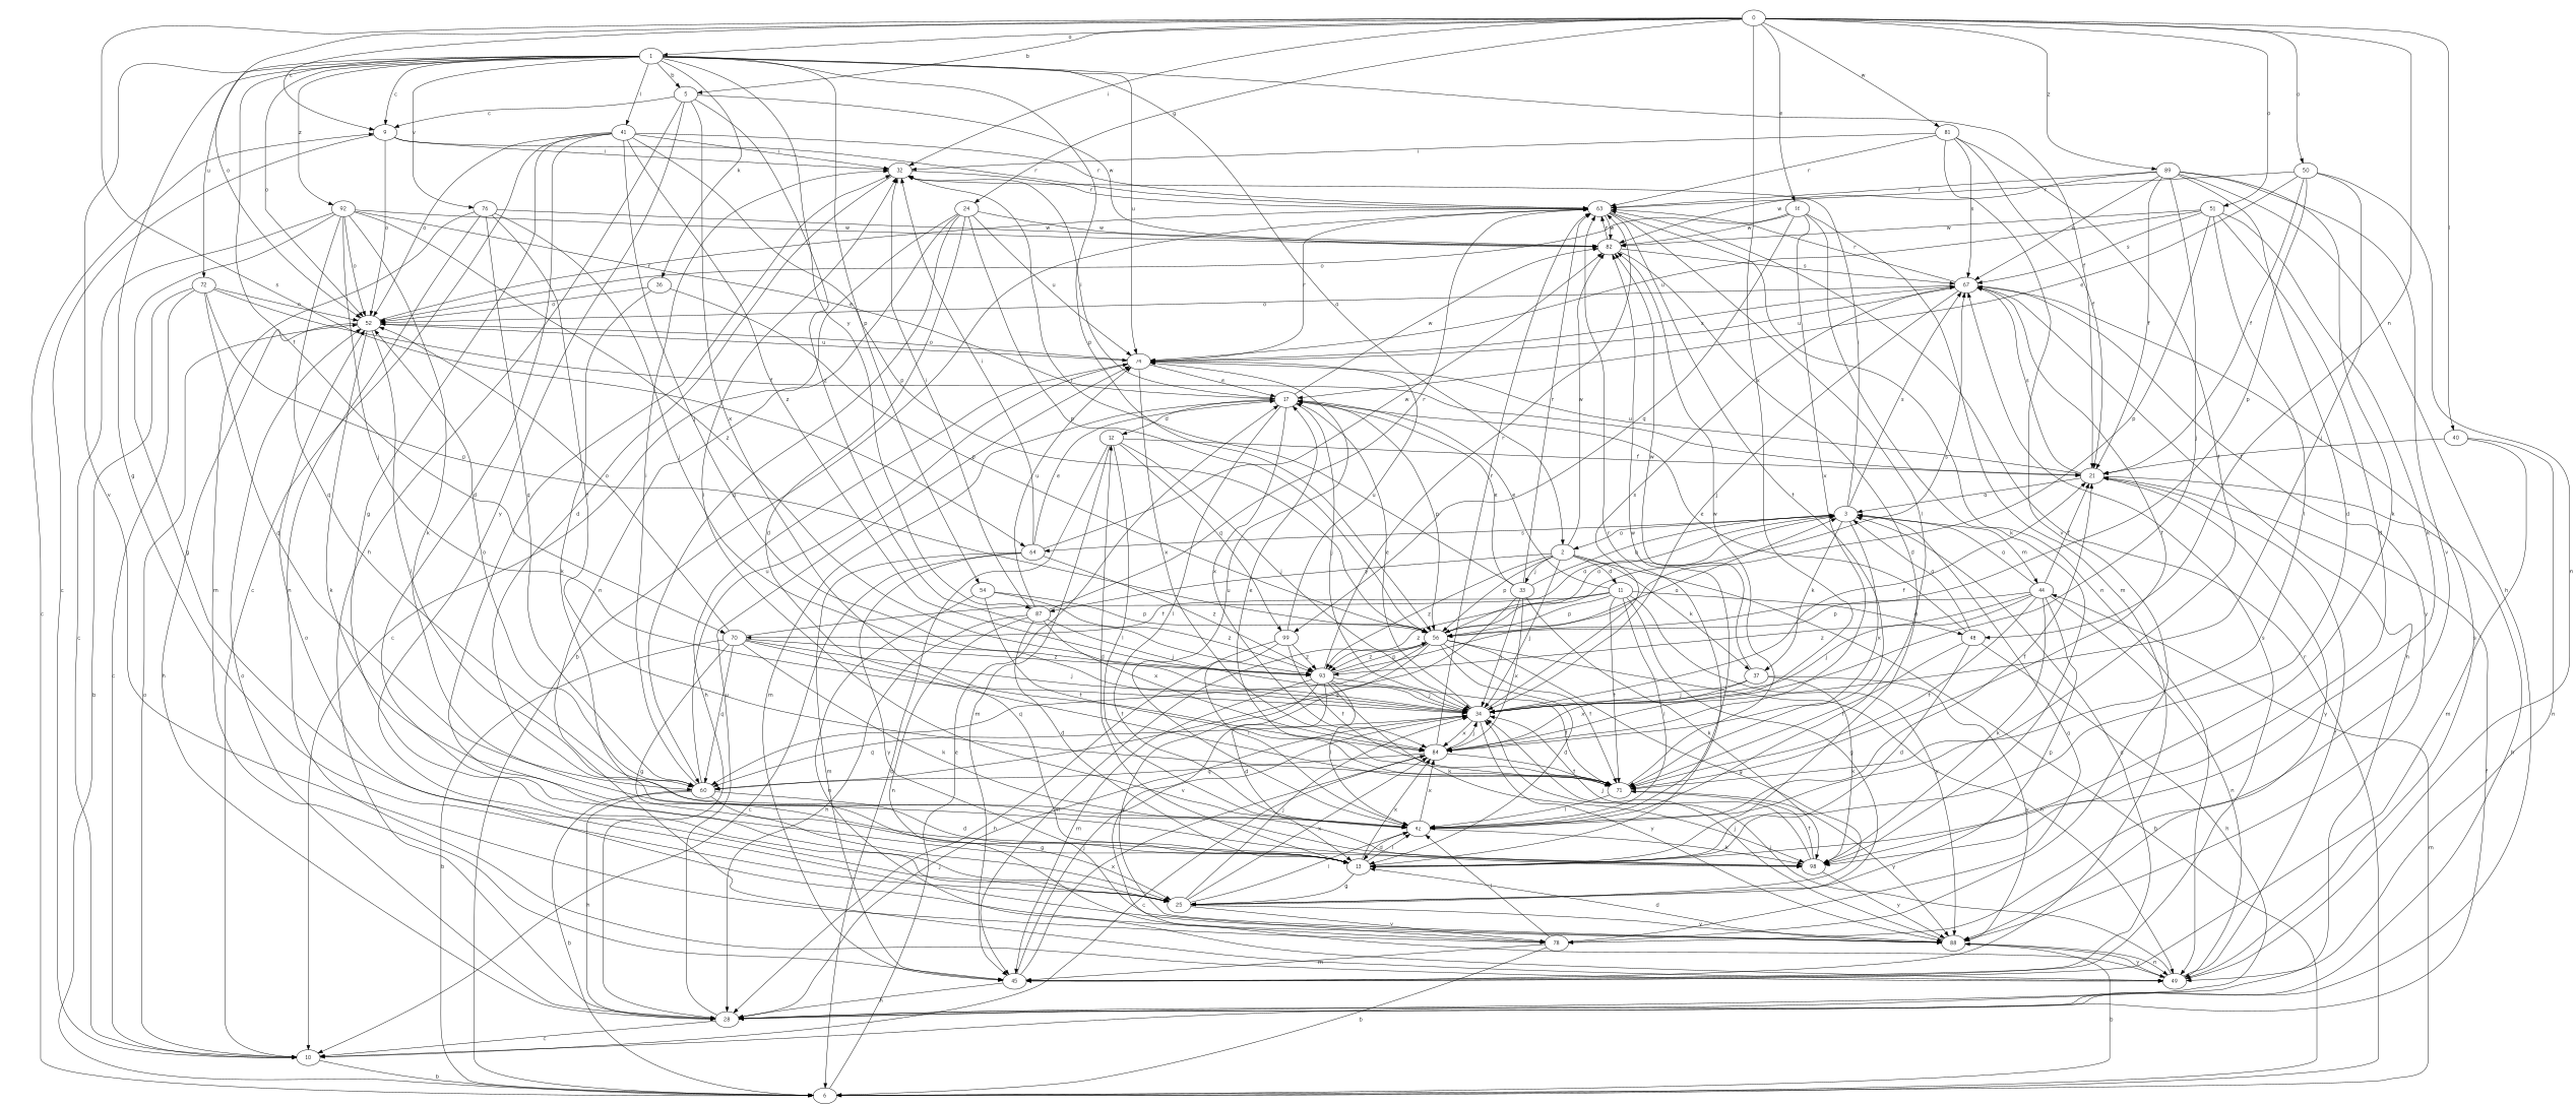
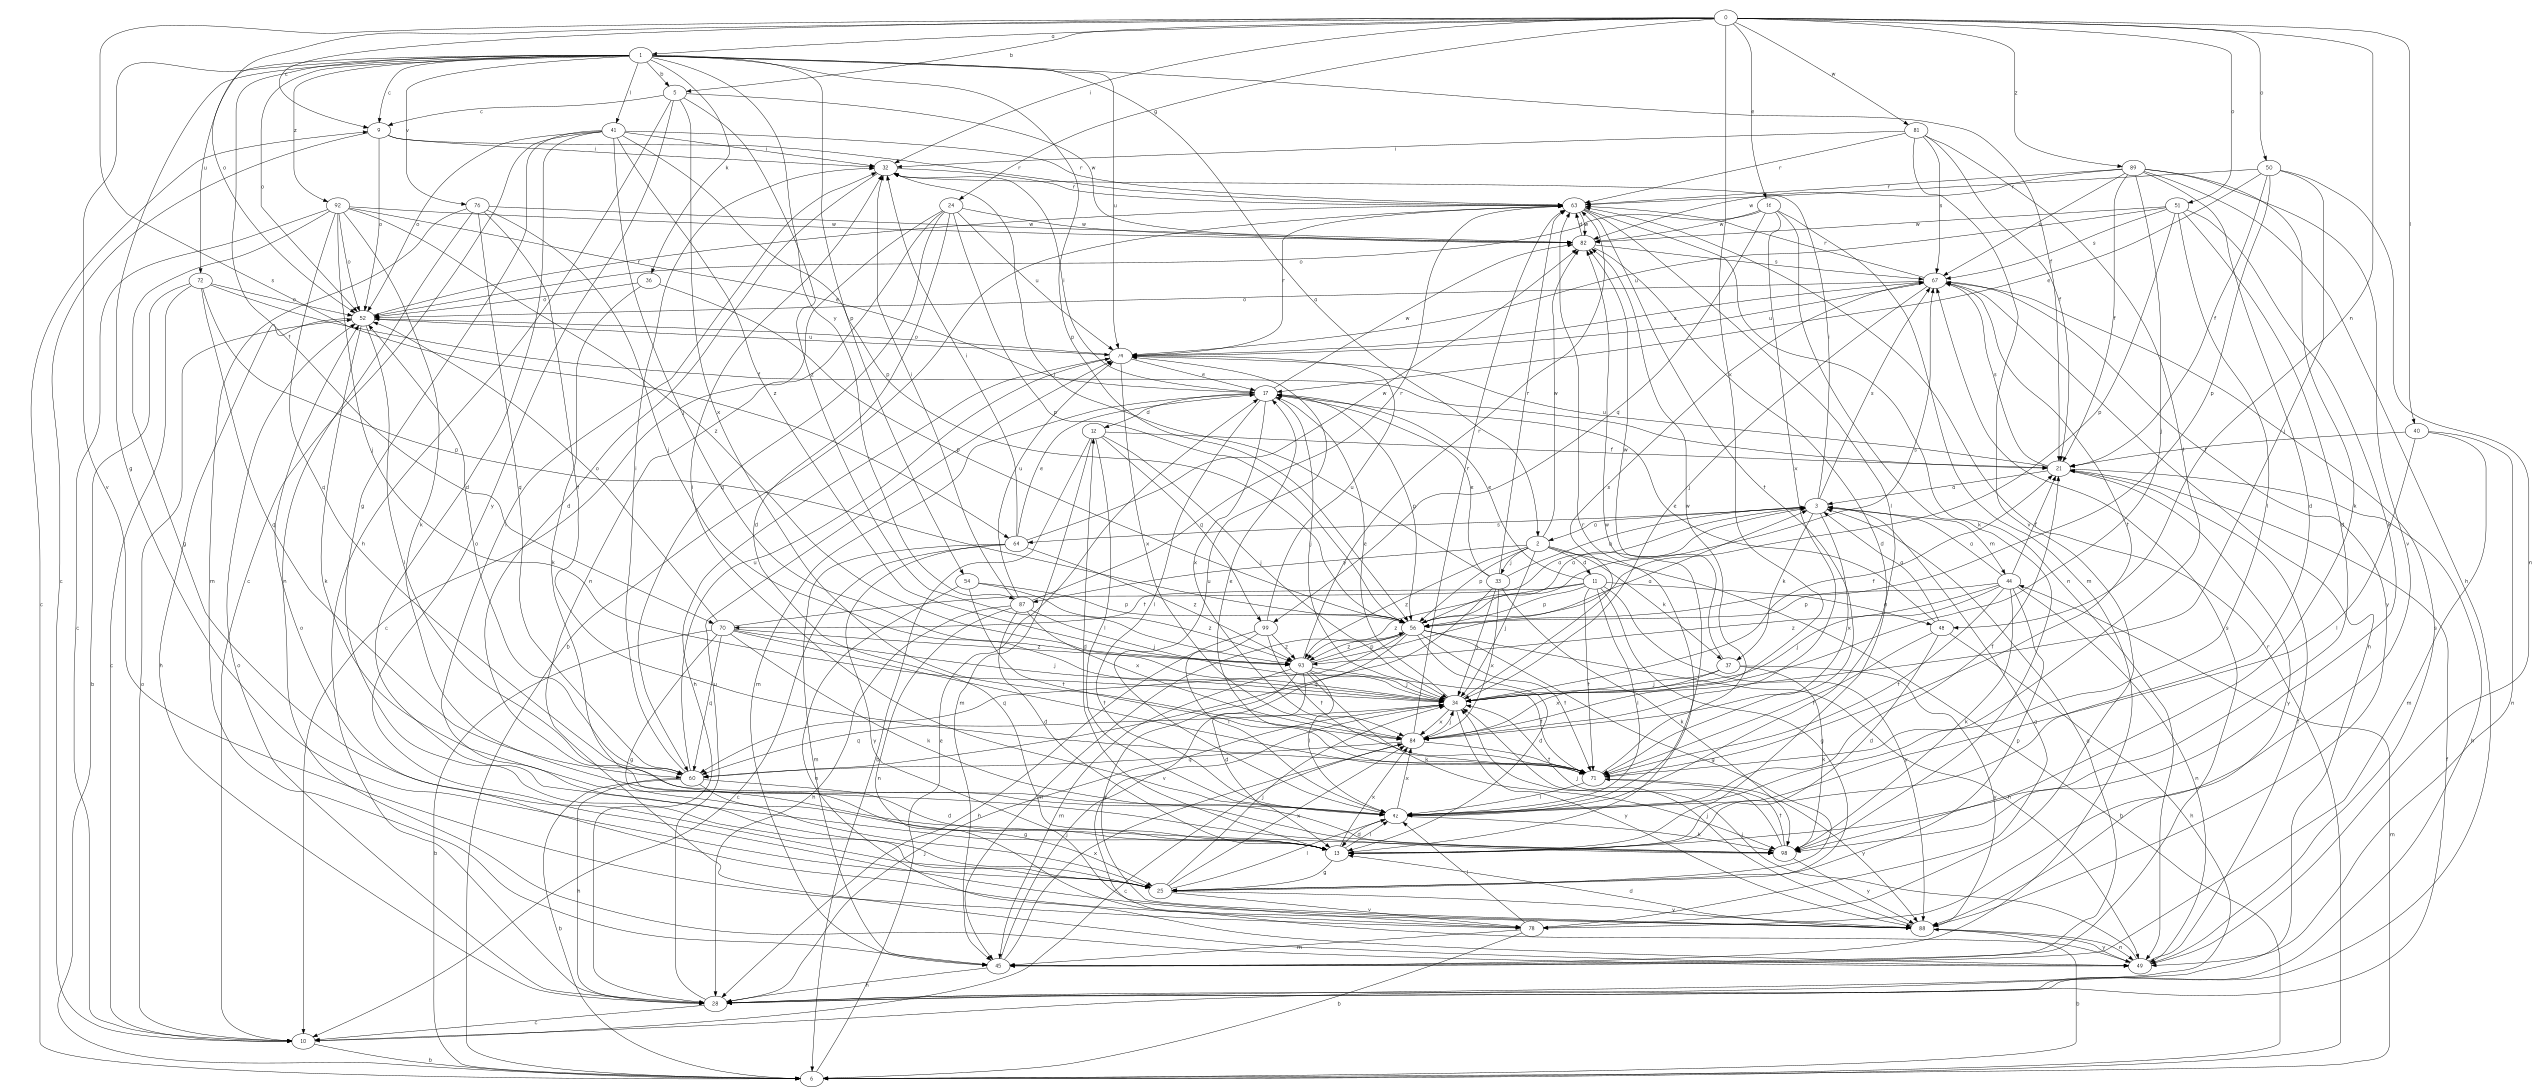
  strict digraph {
    fontname="Comic Neue"
    node [fontname="Comic Neue"]
    edge [fontname="Comic Neue"]
    0
    1
    5
    9
    16
    24
    32
    40
    48
    50
    51
    52
    64
    81
    84
    89
    2
    21
    25
    36
    41
    54
    56
    70
    72
    74
    76
    78
    87
    92
    82
    93
    28
    88
    63
    10
    45
    n38 [label=99]
    n39 [label=98]
    13
    49
    60
    42
    3
    17
    71
    34
    67
    6
    11
    33
    37
    44
    12
    0 -> 1 [label=a]
    0 -> 5 [label=b]
    0 -> 9 [label=c]
    0 -> 16 [label=e]
    0 -> 24 [label=g]
    0 -> 32 [label=i]
    0 -> 40 [label=l]
    0 -> 48 [label=n]
    0 -> 50 [label=o]
    0 -> 51 [label=o]
    0 -> 52 [label=o]
    0 -> 64 [label=s]
    0 -> 81 [label=w]
    0 -> 84 [label=x]
    0 -> 89 [label=z]
    1 -> 5 [label=b]
    1 -> 9 [label=c]
    1 -> 52 [label=o]
    1 -> 2 [label=a]
    1 -> 21 [label=f]
    1 -> 25 [label=g]
    1 -> 36 [label=k]
    1 -> 41 [label=l]
    1 -> 54 [label=p]
    1 -> 56 [label=p]
    1 -> 70 [label=t]
    1 -> 72 [label=u]
    1 -> 74 [label=u]
    1 -> 76 [label=v]
    1 -> 78 [label=v]
    1 -> 87 [label=y]
    1 -> 92 [label=z]
    5 -> 9 [label=c]
    5 -> 84 [label=x]
    5 -> 82 [label=w]
    5 -> 93 [label=z]
    5 -> 28 [label=h]
    5 -> 88 [label=y]
    9 -> 32 [label=i]
    9 -> 52 [label=o]
    9 -> 63 [label=r]
    9 -> 10 [label=c]
    16 -> 52 [label=o]
    16 -> 84 [label=x]
    16 -> 82 [label=w]
    16 -> 45 [label=m]
    16 -> n38 [label=q]
    16 -> n39 [label=k]
    24 -> 56 [label=p]
    24 -> 74 [label=u]
    24 -> 82 [label=w]
    24 -> 10 [label=c]
    24 -> 13 [label=d]
    24 -> 49 [label=n]
    24 -> 60 [label=q]
    32 -> 63 [label=r]
    32 -> 13 [label=d]
    40 -> 21 [label=f]
    40 -> 45 [label=m]
    40 -> 49 [label=n]
+   40 -> 42 [label=l]
    48 -> 28 [label=h]
    48 -> 13 [label=d]
    48 -> 3 [label=a]
    48 -> 17 [label=e]
    48 -> 71 [label=t]
    50 -> 21 [label=f]
    50 -> 56 [label=p]
    50 -> 63 [label=r]
    50 -> 49 [label=n]
    50 -> 17 [label=e]
    50 -> 34 [label=j]
    51 -> 56 [label=p]
    51 -> 74 [label=u]
    51 -> 82 [label=w]
    51 -> n39 [label=k]
    51 -> 13 [label=d]
    51 -> 42 [label=l]
    51 -> 67 [label=s]
    52 -> 74 [label=u]
    52 -> 28 [label=h]
    52 -> 63 [label=r]
    52 -> n39 [label=k]
    52 -> 42 [label=l]
    64 -> 32 [label=i]
    64 -> 82 [label=w]
    64 -> 93 [label=z]
    64 -> 88 [label=y]
    64 -> 10 [label=c]
    64 -> 45 [label=m]
    64 -> 17 [label=e]
    81 -> 32 [label=i]
    81 -> 21 [label=f]
    81 -> 78 [label=v]
    81 -> 63 [label=r]
    81 -> 71 [label=t]
    81 -> 67 [label=s]
    84 -> 63 [label=r]
    84 -> 10 [label=c]
    84 -> 60 [label=q]
    84 -> 71 [label=t]
    84 -> 34 [label=j]
    89 -> 21 [label=f]
    89 -> 78 [label=v]
    89 -> 82 [label=w]
    89 -> 28 [label=h]
    89 -> 63 [label=r]
    89 -> n39 [label=k]
    89 -> 13 [label=d]
    89 -> 34 [label=j]
    89 -> 67 [label=s]
    2 -> 56 [label=p]
    2 -> 87 [label=y]
    2 -> 82 [label=w]
    2 -> 93 [label=z]
    2 -> 34 [label=j]
    2 -> 6 [label=b]
    2 -> 11 [label=d]
    2 -> 33 [label=j]
    2 -> 37 [label=k]
    21 -> 74 [label=u]
    21 -> 28 [label=h]
    21 -> 88 [label=y]
    21 -> 3 [label=a]
    21 -> 67 [label=s]
    25 -> 32 [label=i]
    25 -> 84 [label=x]
    25 -> 78 [label=v]
    25 -> 88 [label=y]
    25 -> 42 [label=l]
    25 -> 34 [label=j]
    36 -> 52 [label=o]
    36 -> 56 [label=p]
    36 -> n39 [label=k]
    41 -> 32 [label=i]
    41 -> 52 [label=o]
    41 -> 25 [label=g]
    41 -> 56 [label=p]
    41 -> 93 [label=z]
    41 -> 63 [label=r]
    41 -> 10 [label=c]
    41 -> 13 [label=d]
    41 -> 34 [label=j]
    54 -> 56 [label=p]
    54 -> 93 [label=z]
    54 -> 49 [label=n]
    54 -> 71 [label=t]
    56 -> 25 [label=g]
    56 -> 78 [label=v]
    56 -> 93 [label=z]
    56 -> 45 [label=m]
    56 -> 13 [label=d]
    56 -> 49 [label=n]
    56 -> 60 [label=q]
    56 -> 3 [label=a]
    56 -> 71 [label=t]
    56 -> 67 [label=s]
    70 -> 52 [label=o]
    70 -> 25 [label=g]
    70 -> 93 [label=z]
    70 -> n39 [label=k]
    70 -> 60 [label=q]
    70 -> 3 [label=a]
    70 -> 71 [label=t]
    70 -> 34 [label=j]
    70 -> 6 [label=b]
    72 -> 52 [label=o]
    72 -> 21 [label=f]
    72 -> 56 [label=p]
    72 -> 10 [label=c]
    72 -> 60 [label=q]
    72 -> 6 [label=b]
    74 -> 52 [label=o]
    74 -> 84 [label=x]
    74 -> 28 [label=h]
    74 -> 63 [label=r]
    74 -> 17 [label=e]
    74 -> 67 [label=s]
    76 -> 82 [label=w]
    76 -> 45 [label=m]
    76 -> 49 [label=n]
    76 -> 60 [label=q]
    76 -> 71 [label=t]
    76 -> 34 [label=j]
    78 -> 52 [label=o]
    78 -> 45 [label=m]
    78 -> 42 [label=l]
    78 -> 3 [label=a]
    78 -> 6 [label=b]
    87 -> 32 [label=i]
    87 -> 84 [label=x]
    87 -> 74 [label=u]
    87 -> 28 [label=h]
    87 -> 63 [label=r]
    87 -> 13 [label=d]
    87 -> 49 [label=n]
    87 -> 34 [label=j]
    92 -> 52 [label=o]
    92 -> 25 [label=g]
    92 -> 82 [label=w]
    92 -> 93 [label=z]
    92 -> 10 [label=c]
    92 -> n39 [label=k]
    92 -> 60 [label=q]
    92 -> 17 [label=e]
    92 -> 34 [label=j]
-   82 -> 63 [label=r]
+   82 -> 63 [label=d]
    82 -> 13 [label=d]
    82 -> 67 [label=s]
    93 -> 56 [label=p]
    93 -> 88 [label=y]
    93 -> 63 [label=r]
    93 -> 45 [label=m]
    93 -> n39 [label=k]
    93 -> 13 [label=d]
    93 -> 42 [label=l]
    93 -> 3 [label=a]
    93 -> 71 [label=t]
    93 -> 34 [label=j]
    28 -> 52 [label=o]
    28 -> 74 [label=u]
    28 -> 10 [label=c]
    28 -> 34 [label=j]
    88 -> 13 [label=d]
    88 -> 49 [label=n]
    88 -> 34 [label=j]
    88 -> 6 [label=b]
    63 -> 82 [label=w]
    63 -> 49 [label=n]
    63 -> 42 [label=l]
    63 -> 71 [label=t]
    63 -> 6 [label=b]
    10 -> 52 [label=o]
    10 -> 21 [label=f]
    10 -> 6 [label=b]
    45 -> 84 [label=x]
    45 -> 28 [label=h]
    45 -> 3 [label=a]
    45 -> 34 [label=j]
    45 -> 67 [label=s]
    n38 -> 74 [label=u]
    n38 -> 93 [label=z]
    n38 -> 28 [label=h]
    n38 -> 42 [label=l]
    n38 -> 71 [label=t]
    n39 -> 88 [label=y]
    n39 -> 71 [label=t]
    n39 -> 34 [label=j]
    13 -> 84 [label=x]
    13 -> 25 [label=g]
    13 -> 63 [label=r]
    13 -> 42 [label=l]
    13 -> 12 [label=d]
    49 -> 21 [label=f]
    49 -> 88 [label=y]
    49 -> 34 [label=j]
    49 -> 67 [label=s]
    60 -> 32 [label=i]
    60 -> 52 [label=o]
    60 -> 25 [label=g]
    60 -> 74 [label=u]
    60 -> 28 [label=h]
    60 -> 13 [label=d]
    60 -> 6 [label=b]
    42 -> 32 [label=i]
    42 -> 84 [label=x]
    42 -> 21 [label=f]
    42 -> 74 [label=u]
    42 -> 82 [label=w]
    42 -> n39 [label=k]
    42 -> 13 [label=d]
    3 -> 32 [label=i]
    3 -> 64 [label=s]
    3 -> 84 [label=x]
    3 -> 2 [label=a]
    3 -> 67 [label=s]
    3 -> 37 [label=k]
    3 -> 44 [label=m]
    17 -> 32 [label=i]
    17 -> 84 [label=x]
    17 -> 56 [label=p]
    17 -> 82 [label=w]
    17 -> 45 [label=m]
    17 -> 42 [label=l]
    17 -> 34 [label=j]
    17 -> 12 [label=d]
    71 -> 82 [label=w]
    71 -> 88 [label=y]
    71 -> 42 [label=l]
    71 -> 17 [label=e]
    34 -> 84 [label=x]
    34 -> 21 [label=f]
    34 -> 88 [label=y]
    34 -> 60 [label=q]
    34 -> 17 [label=e]
    34 -> 67 [label=s]
    67 -> 52 [label=o]
    67 -> 74 [label=u]
    67 -> 28 [label=h]
    67 -> 88 [label=y]
    67 -> 63 [label=r]
    67 -> 71 [label=t]
    67 -> 34 [label=j]
    6 -> 9 [label=c]
    6 -> 63 [label=r]
    6 -> 17 [label=e]
    6 -> 44 [label=m]
    11 -> 48 [label=n]
    11 -> 25 [label=g]
    11 -> 56 [label=p]
    11 -> 70 [label=t]
    11 -> 93 [label=z]
    11 -> 88 [label=y]
    11 -> 42 [label=l]
    11 -> 17 [label=e]
    11 -> 71 [label=t]
    33 -> 32 [label=i]
    33 -> 84 [label=x]
    33 -> 63 [label=r]
    33 -> n39 [label=k]
    33 -> 60 [label=q]
    33 -> 3 [label=a]
    33 -> 17 [label=e]
    33 -> 34 [label=j]
    37 -> 84 [label=x]
    37 -> 82 [label=w]
    37 -> 88 [label=y]
    37 -> n39 [label=k]
    37 -> 34 [label=j]
    44 -> 21 [label=f]
    44 -> 25 [label=p]
    44 -> 56 [label=p]
    44 -> 93 [label=z]
    44 -> n39 [label=k]
    44 -> 49 [label=n]
    44 -> 3 [label=a]
    44 -> 71 [label=t]
    44 -> 34 [label=j]
    12 -> 21 [label=f]
    12 -> 45 [label=m]
    12 -> n38 [label=q]
    12 -> 42 [label=l]
    12 -> 34 [label=j]
    12 -> 6 [label=b]
  }
